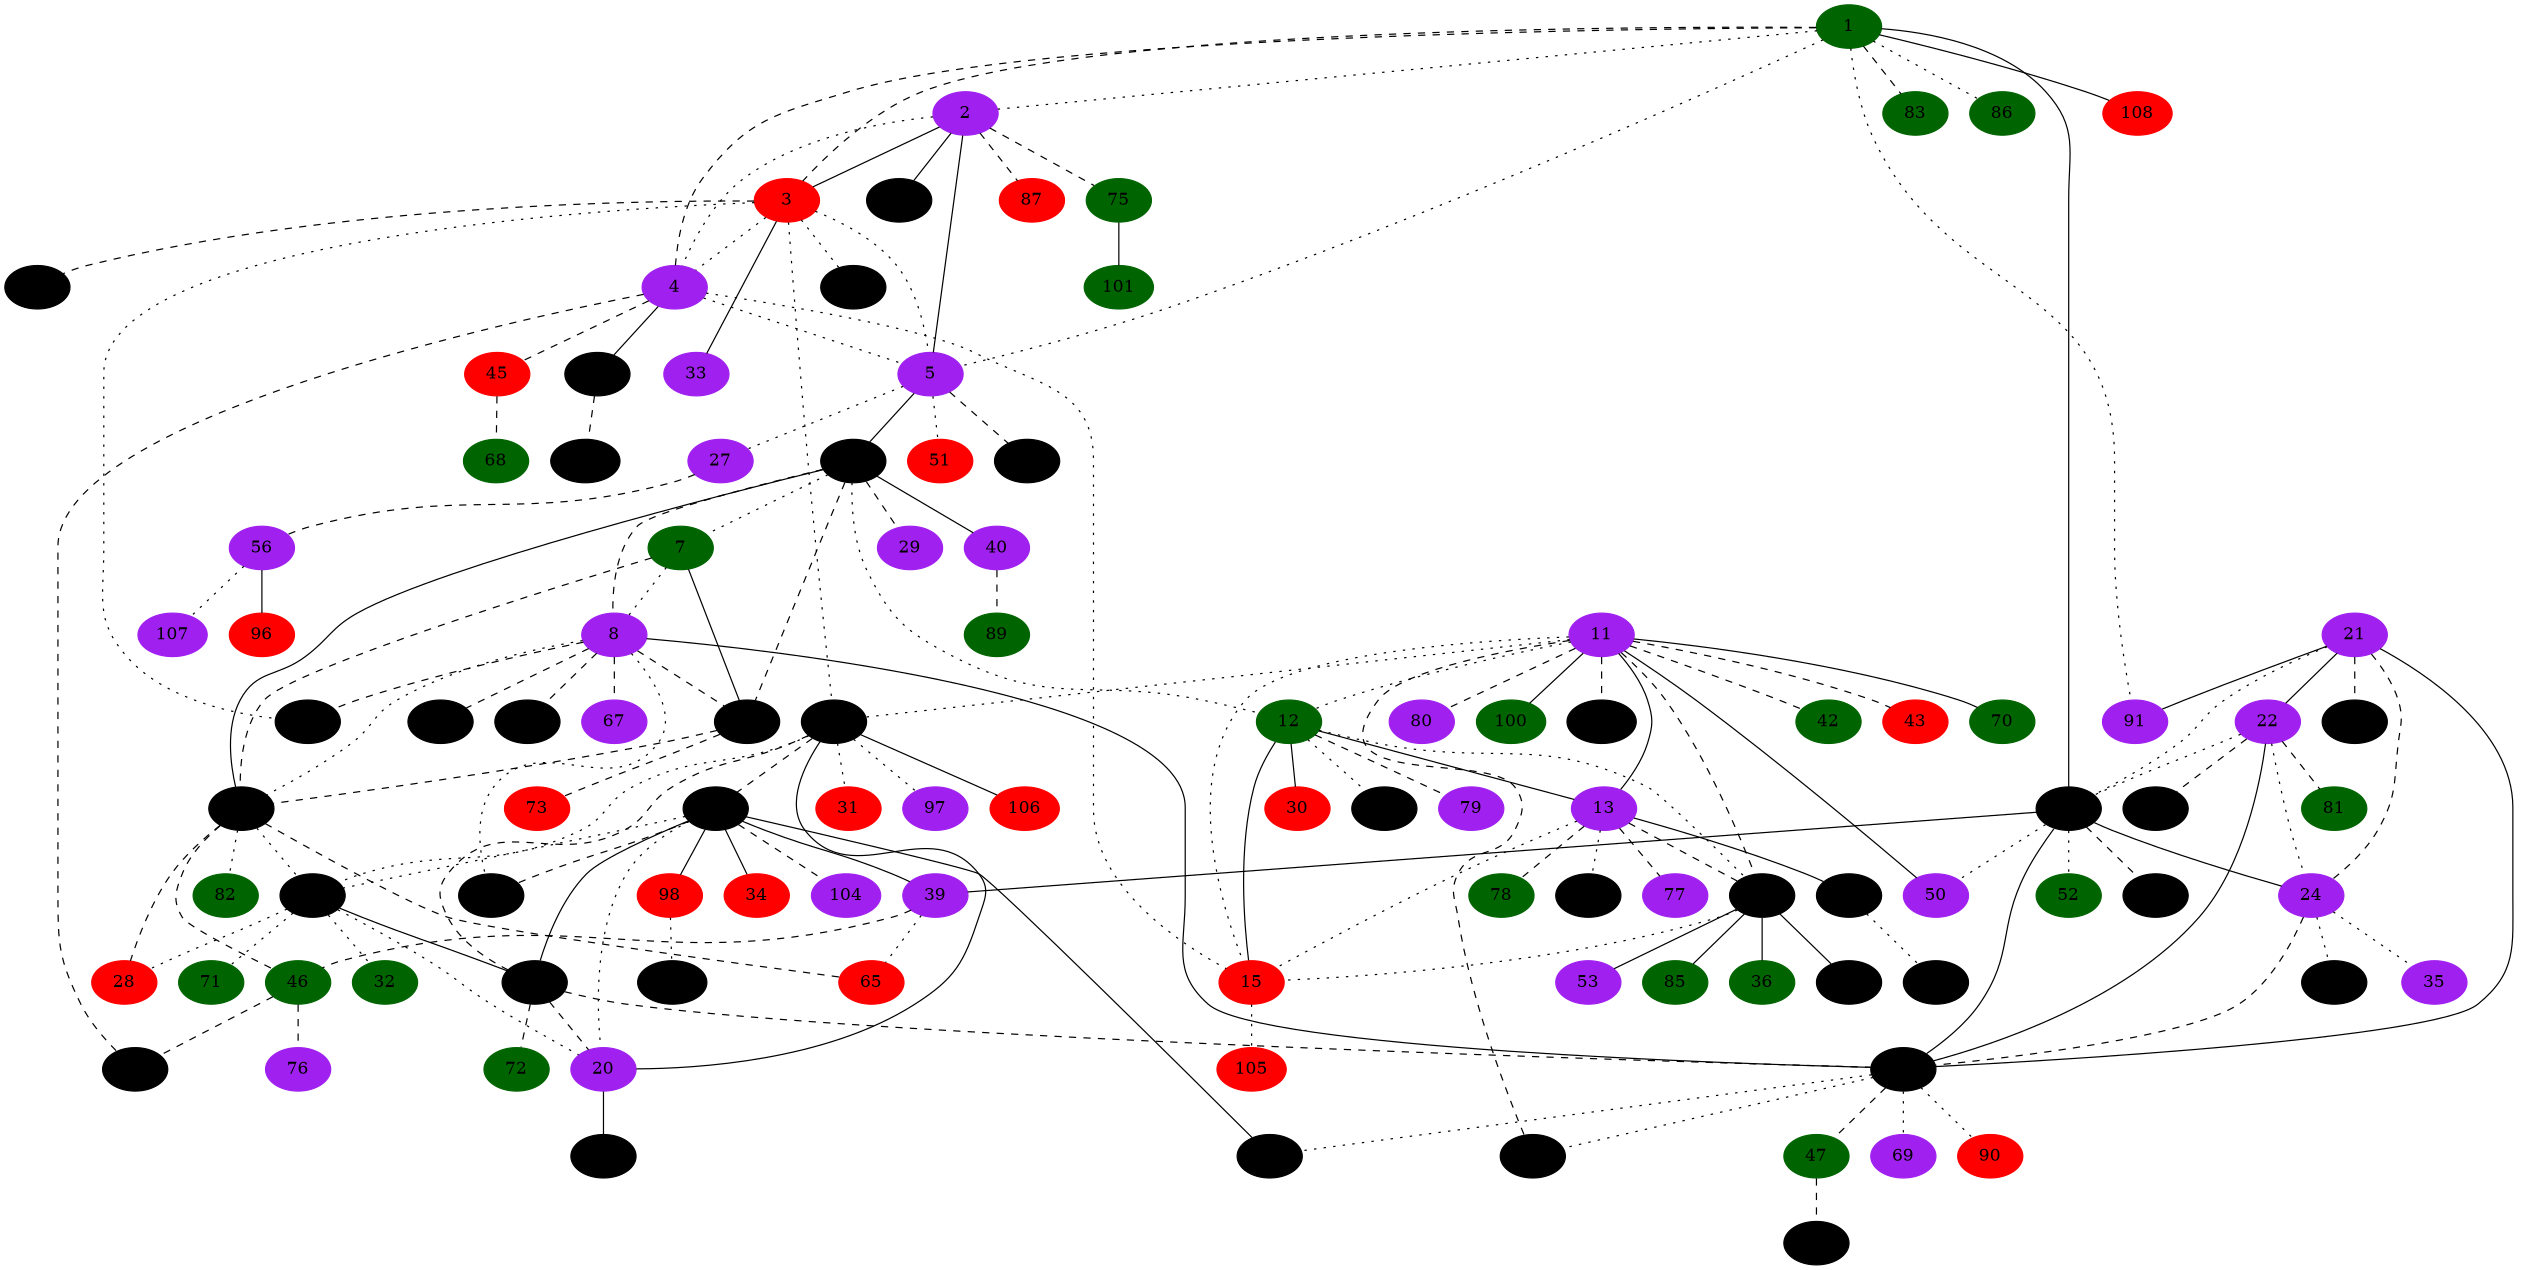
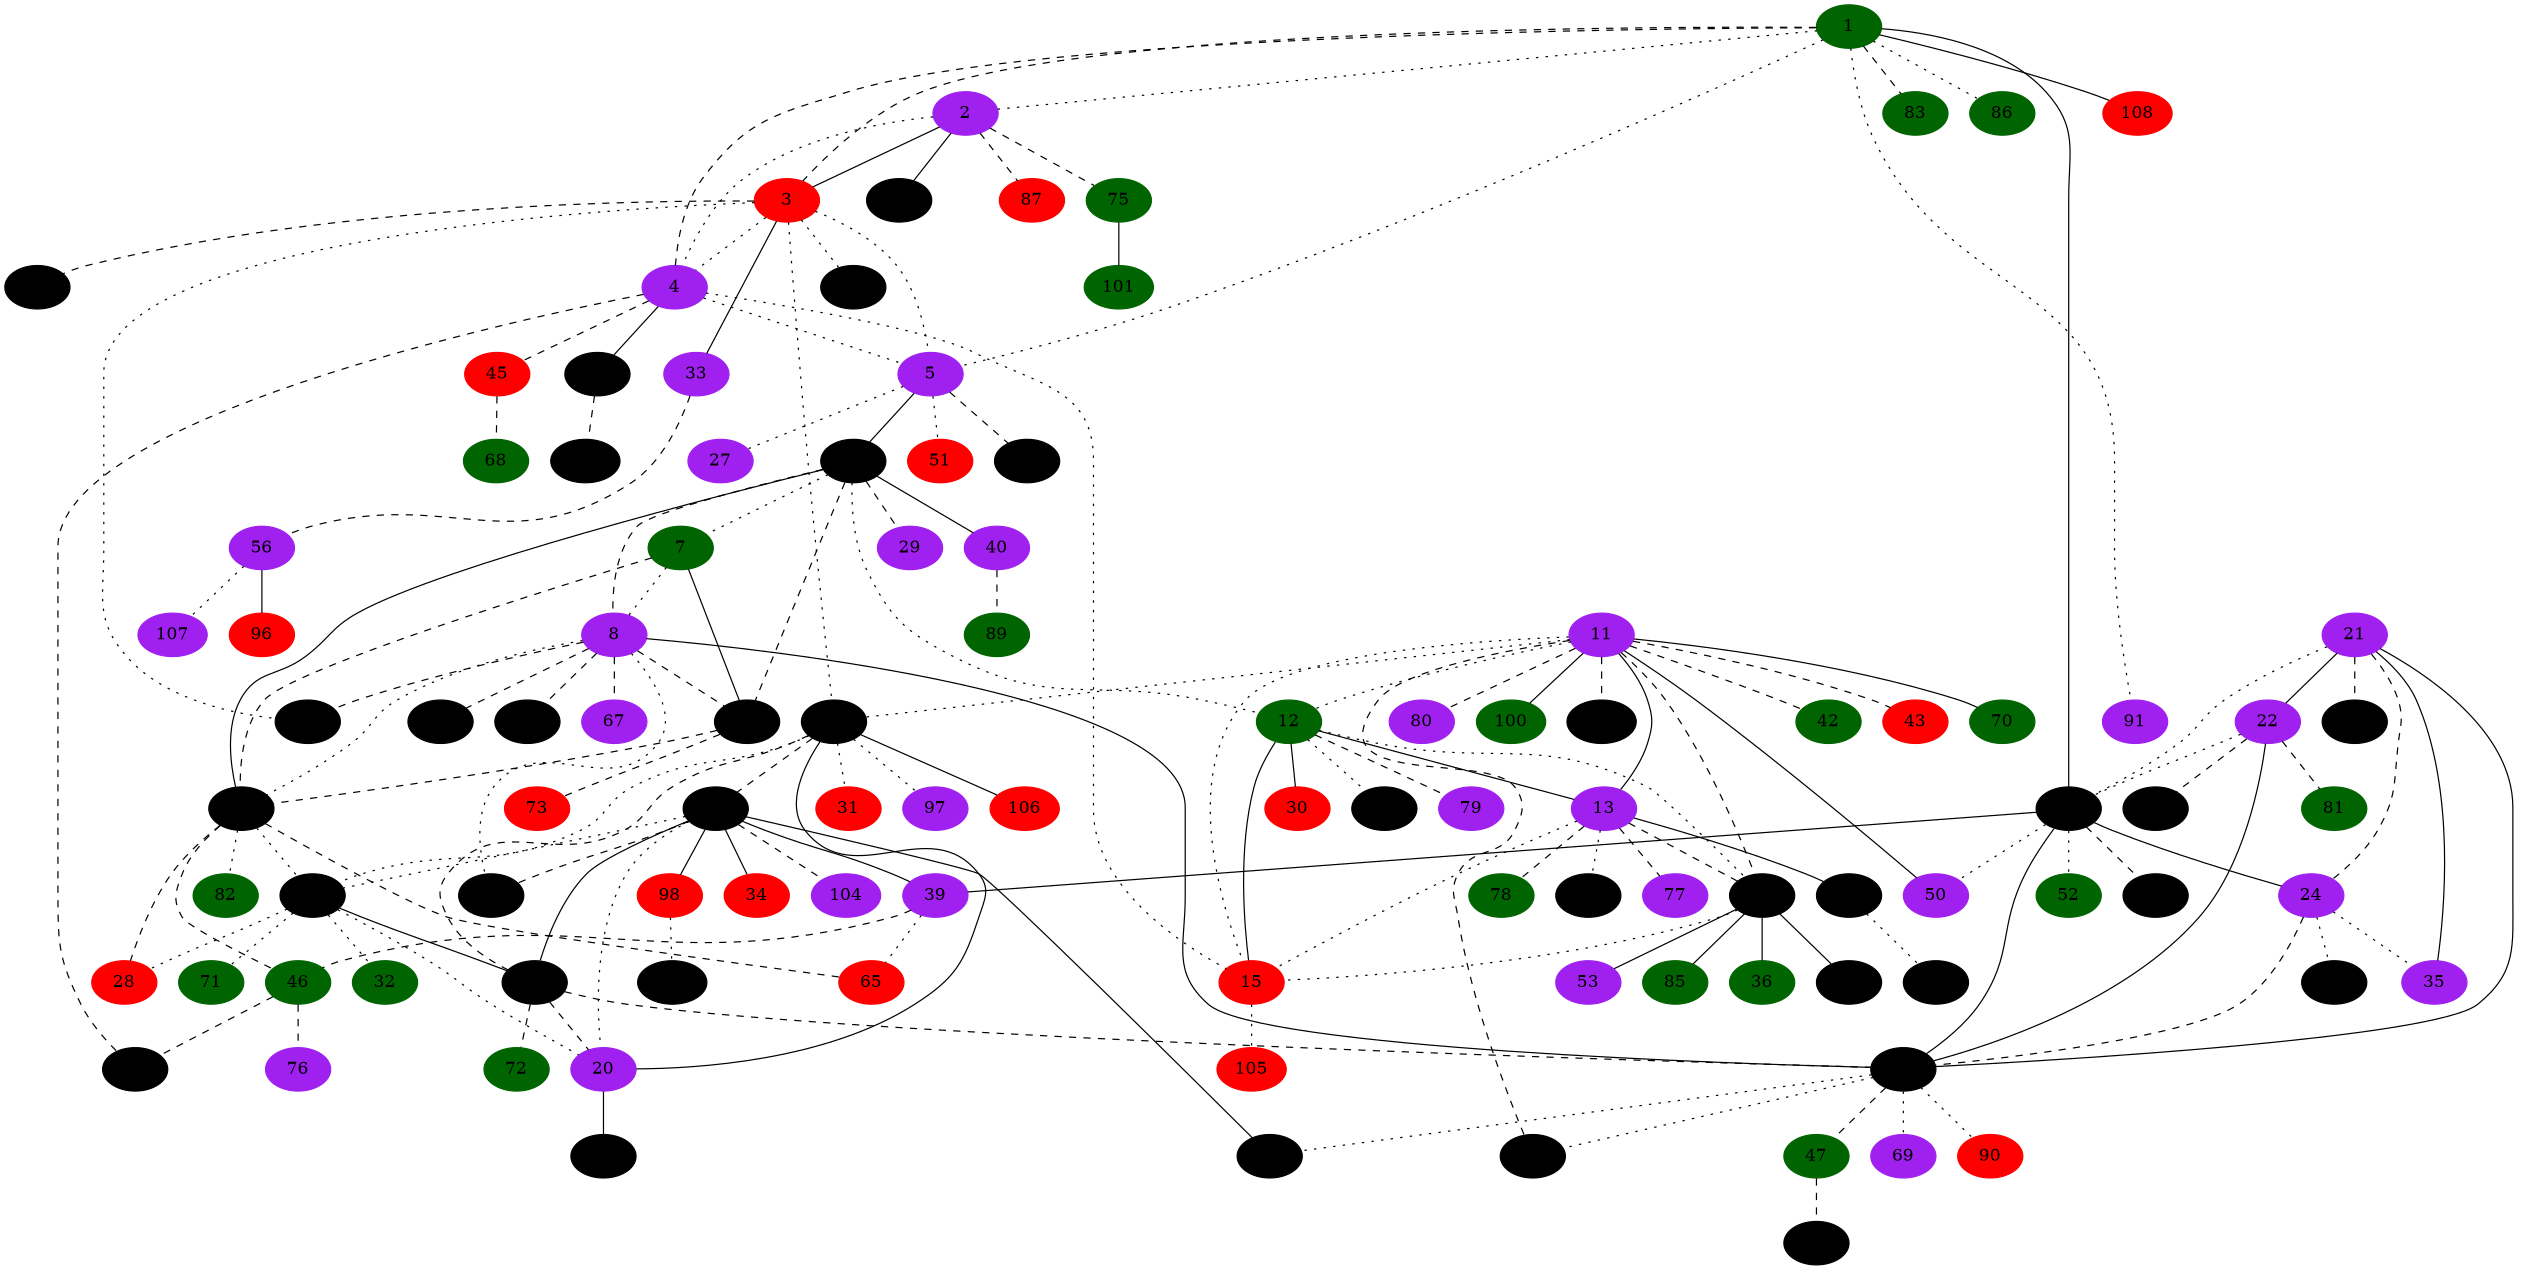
  graph {
    node [color=black style=filled]
    edge [style=dashed]
    1 [color=darkgreen]
    2 [color=purple]
    3 [color=red]
    4 [color=purple]
    5 [color=purple]
    23
    83 [color=darkgreen]
    86 [color=darkgreen]
    91 [color=purple]
    108 [color=red]
    74
    75 [color=darkgreen]
    87 [color=red]
    16
    33 [color=purple]
    59
    60
    95
    15 [color=red]
    45 [color=red]
    64
    94
    6
    27 [color=purple]
    51 [color=red]
    88
    25
    50 [color=purple]
    39 [color=purple]
    24 [color=purple]
    48
    52 [color=darkgreen]
    101 [color=darkgreen]
    18
    17
    19
    20 [color=purple]
    31 [color=red]
    97 [color=purple]
    106 [color=red]
    105 [color=red]
    68 [color=darkgreen]
    103
    7 [color=darkgreen]
    8 [color=purple]
    9
    10
    12 [color=darkgreen]
    29 [color=purple]
    40 [color=purple]
    56 [color=purple]
    54
    55
    66
    67 [color=purple]
    73 [color=red]
    28 [color=red]
    46 [color=darkgreen]
    65 [color=red]
    82 [color=darkgreen]
    13 [color=purple]
    14
    30 [color=red]
    57
    79 [color=purple]
    89 [color=darkgreen]
    92
    58
    47 [color=darkgreen]
    69 [color=purple]
    90 [color=red]
    32 [color=darkgreen]
    71 [color=darkgreen]
    76 [color=purple]
    11 [color=purple]
    42 [color=darkgreen]
    43 [color=red]
    70 [color=darkgreen]
    80 [color=purple]
    100 [color=darkgreen]
    109
    44
    63
    77 [color=purple]
    78 [color=darkgreen]
    36 [color=darkgreen]
    38
    53 [color=purple]
    85 [color=darkgreen]
    21 [color=purple]
    22 [color=purple]
    61
    93
    34 [color=red]
    98 [color=red]
    104 [color=purple]
    72 [color=darkgreen]
    26
    102
    81 [color=darkgreen]
    84
    35 [color=purple]
    62
    49
    107 [color=purple]
    96 [color=red]
    1 -- 2 [style=dotted]
    1 -- 3
    1 -- 4
    1 -- 5 [style=dotted]
    1 -- 23 [style=solid]
    1 -- 83
    1 -- 86 [style=dotted]
    1 -- 91 [style=dotted]
    1 -- 108 [style=solid]
    2 -- 3 [style=solid]
    2 -- 4 [style=dotted]
-   2 -- 5 [style=solid]
    2 -- 74 [style=solid]
    2 -- 75
    2 -- 87
    3 -- 4 [style=dotted]
    3 -- 5 [style=dotted]
    3 -- 16 [style=dotted]
    3 -- 33 [style=solid]
    3 -- 59 [style=dotted]
    3 -- 60 [style=dotted]
    3 -- 95
    4 -- 5 [style=dotted]
    4 -- 15 [style=dotted]
    4 -- 45
    4 -- 64 [style=solid]
    4 -- 94
    5 -- 6 [style=solid]
    5 -- 27 [style=dotted]
    5 -- 51 [style=dotted]
    5 -- 88
    23 -- 25 [style=solid]
    23 -- 50 [style=dotted]
    23 -- 39 [style=solid]
    23 -- 24 [style=solid]
    23 -- 48
    23 -- 52 [style=dotted]
    75 -- 101 [style=solid]
    16 -- 18 [style=dotted]
    16 -- 17
    16 -- 19
    16 -- 20 [style=solid]
    16 -- 31 [style=dotted]
    16 -- 97 [style=dotted]
    16 -- 106 [style=solid]
    15 -- 105 [style=dotted]
    45 -- 68
    64 -- 103
    6 -- 7 [style=dotted]
    6 -- 8
    6 -- 9
    6 -- 10 [style=solid]
    6 -- 12 [style=dotted]
    6 -- 29
    6 -- 40 [style=solid]
-   27 -- 56
+   33 -- 56
    25 -- 92 [style=dotted]
    25 -- 58 [style=dotted]
    25 -- 47
    25 -- 69 [style=dotted]
    25 -- 90 [style=dotted]
    39 -- 46
    39 -- 65 [style=dotted]
    24 -- 25
    24 -- 35 [style=dotted]
    24 -- 62 [style=dotted]
    18 -- 19 [style=solid]
    18 -- 20 [style=dotted]
    18 -- 28 [style=dotted]
    18 -- 32 [style=dotted]
    18 -- 71 [style=dotted]
    17 -- 39 [style=solid]
    17 -- 18 [style=dotted]
    17 -- 19 [style=solid]
    17 -- 20 [style=dotted]
    17 -- 55
    17 -- 58 [style=solid]
    17 -- 34 [style=solid]
    17 -- 98 [style=solid]
    17 -- 104
    19 -- 25
    19 -- 20
    19 -- 72
    20 -- 26 [style=solid]
    7 -- 8 [style=dotted]
    7 -- 9 [style=solid]
    7 -- 10
    8 -- 59
    8 -- 25 [style=solid]
    8 -- 9
    8 -- 10 [style=dotted]
    8 -- 54
    8 -- 55 [style=dotted]
    8 -- 66
    8 -- 67
    9 -- 10
    9 -- 73
    10 -- 18 [style=dotted]
    10 -- 28
    10 -- 46
    10 -- 65
    10 -- 82 [style=dotted]
    12 -- 15 [style=solid]
    12 -- 13 [style=solid]
    12 -- 14 [style=dotted]
    12 -- 30 [style=solid]
    12 -- 57 [style=dotted]
    12 -- 79
    40 -- 89
    56 -- 107 [style=dotted]
    56 -- 96 [style=solid]
    46 -- 94
    46 -- 76
    13 -- 15 [style=dotted]
    13 -- 14
    13 -- 44 [style=dotted]
    13 -- 63 [style=solid]
    13 -- 77
    13 -- 78
    14 -- 15 [style=dotted]
    14 -- 36 [style=solid]
    14 -- 38 [style=solid]
    14 -- 53 [style=solid]
    14 -- 85 [style=solid]
    47 -- 49
    11 -- 16 [style=dotted]
    11 -- 15 [style=dotted]
    11 -- 50 [style=solid]
    11 -- 12 [style=dotted]
    11 -- 13 [style=solid]
    11 -- 14
    11 -- 92
    11 -- 42
    11 -- 43
    11 -- 70 [style=solid]
    11 -- 80
    11 -- 100 [style=solid]
    11 -- 109
    63 -- 93 [style=dotted]
    21 -- 23 [style=dotted]
-   21 -- 91 [style=solid]
+   21 -- 35 [style=solid]
    21 -- 25 [style=solid]
    21 -- 24
    21 -- 22 [style=solid]
    21 -- 61
    22 -- 23 [style=dotted]
    22 -- 25 [style=solid]
-   22 -- 24 [style=dotted]
    22 -- 81
    22 -- 84
    98 -- 102 [style=dotted]
  }
